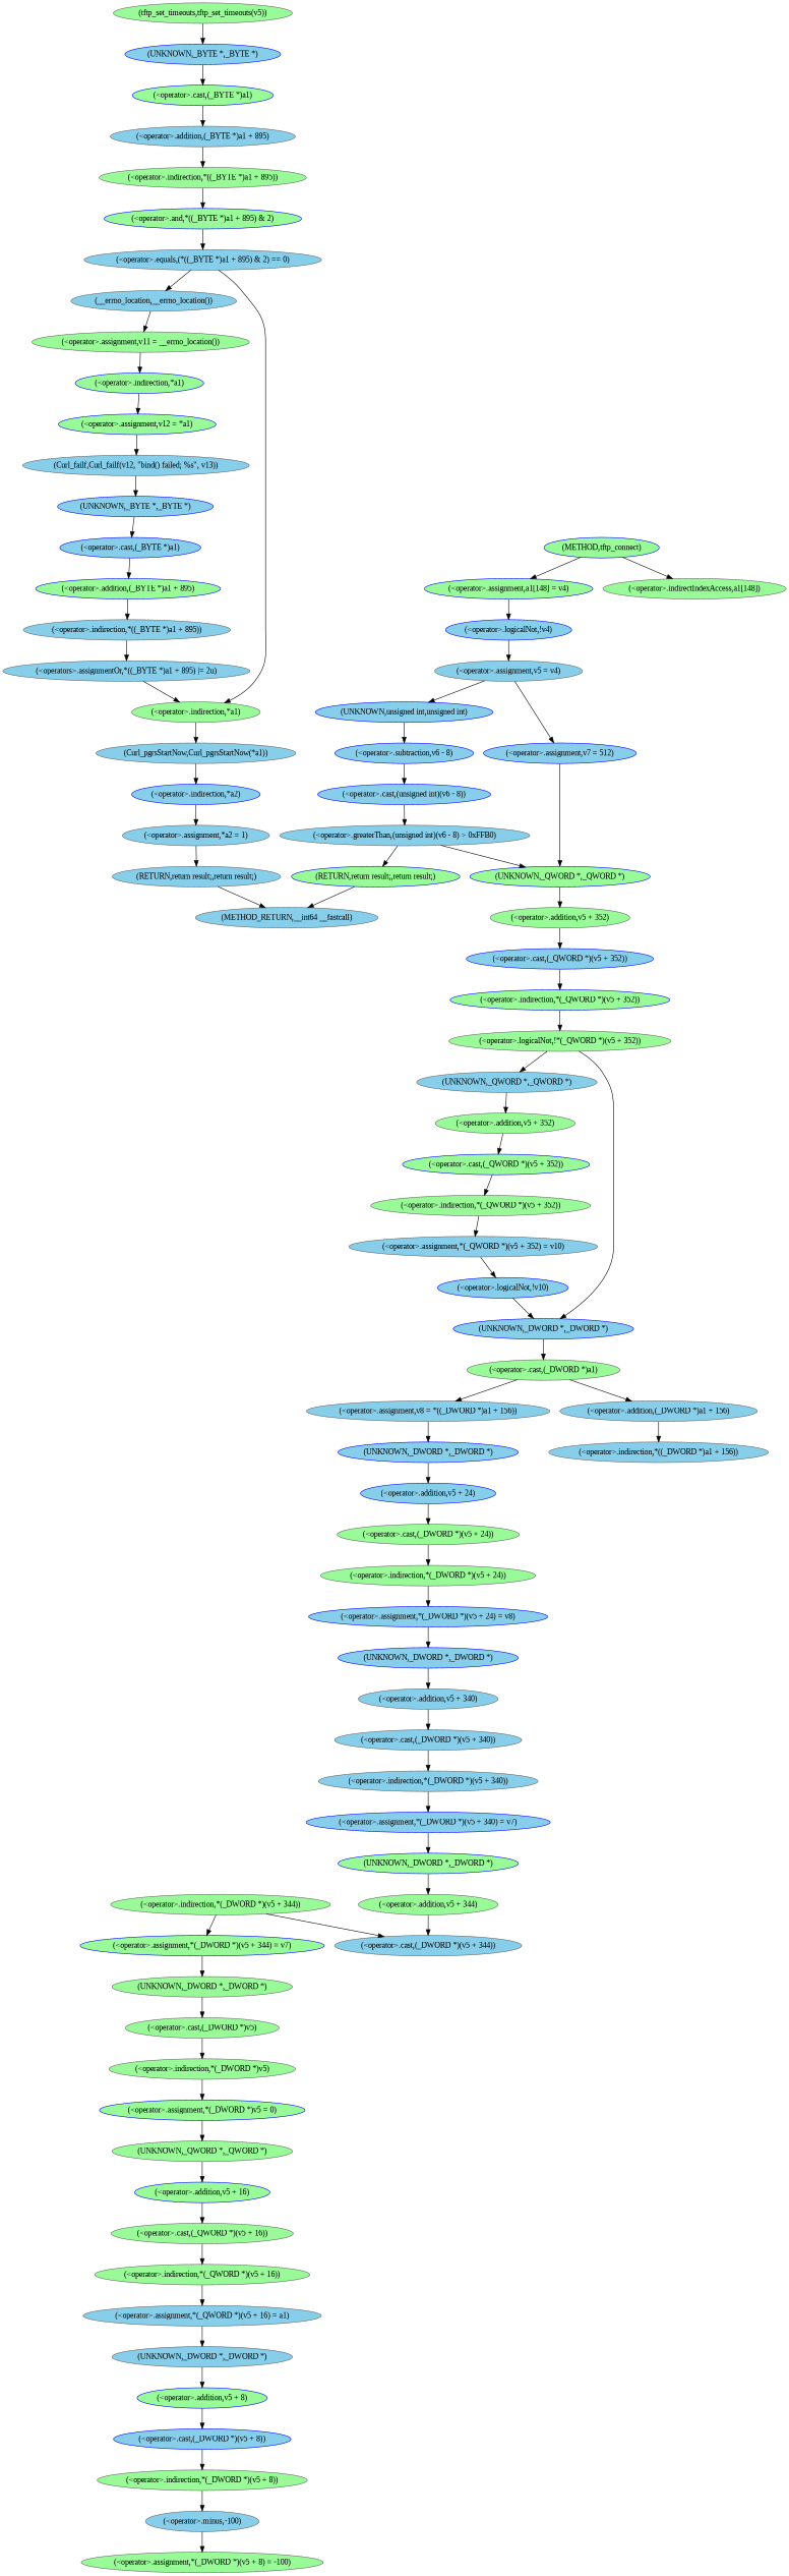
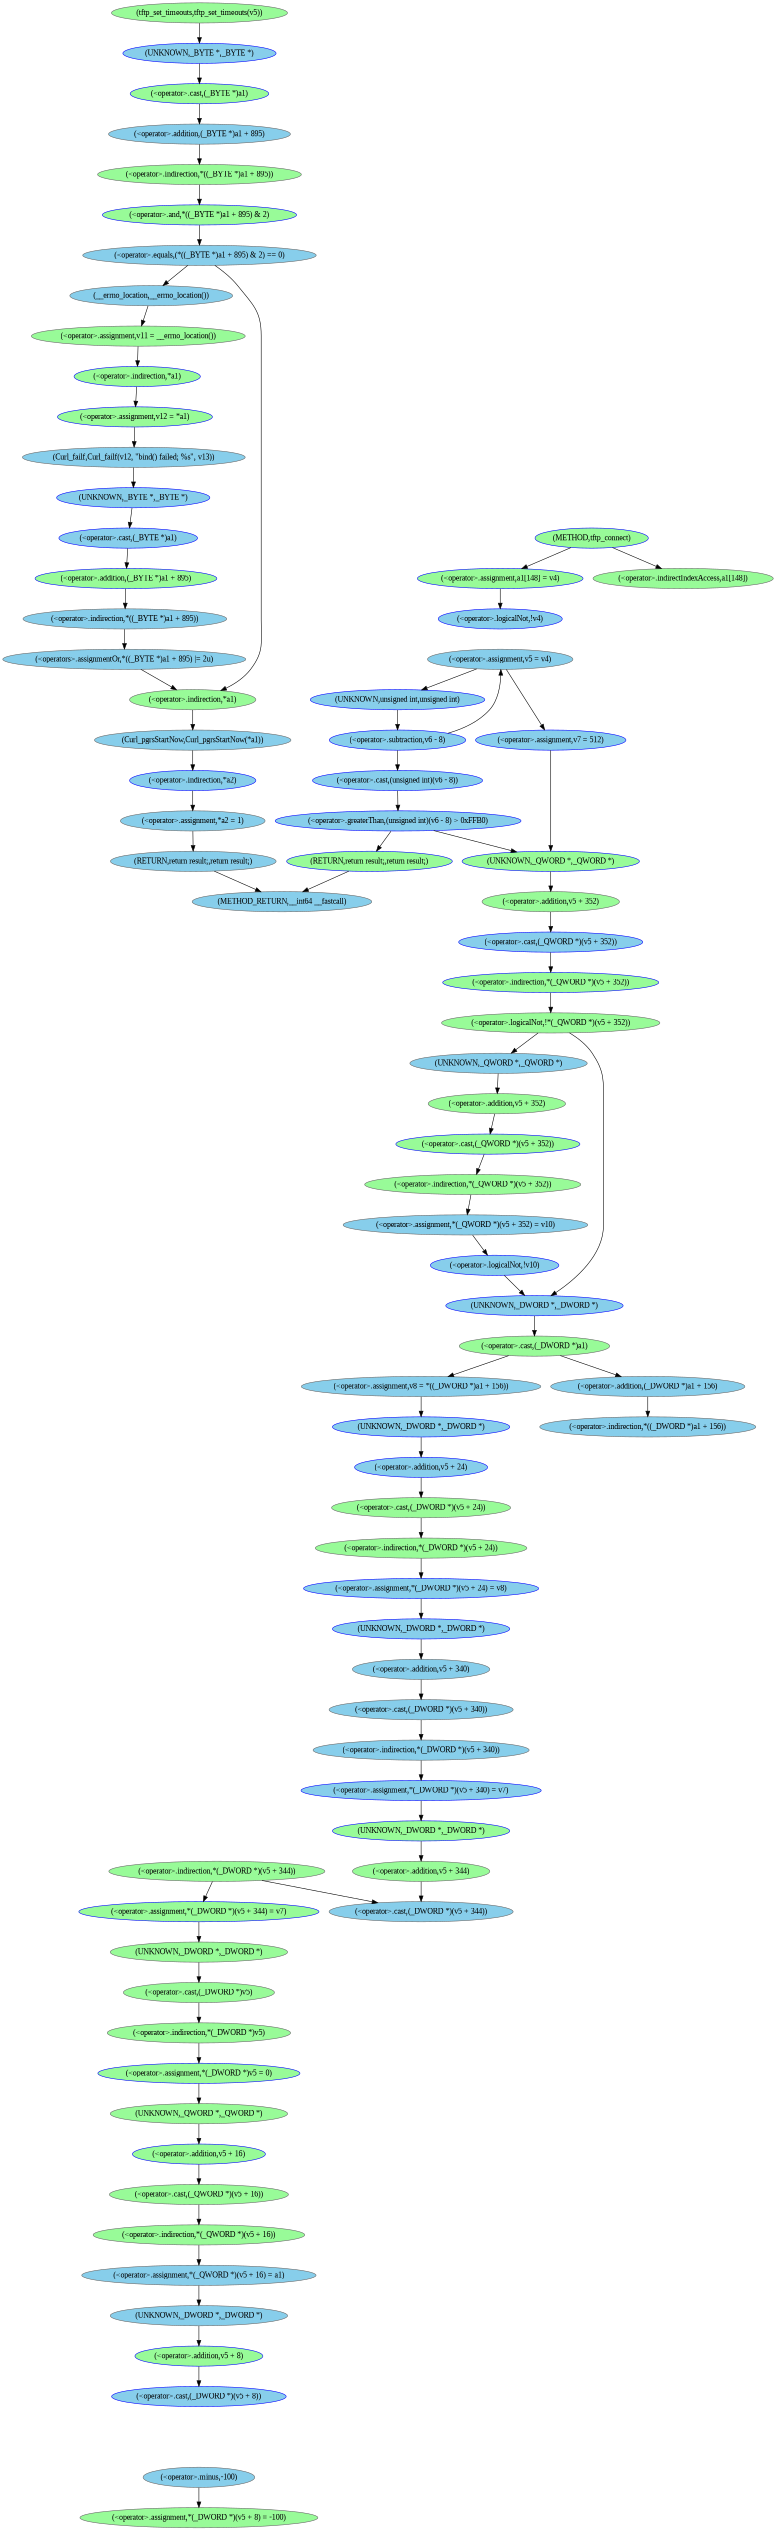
  digraph {
    fontname="Liberation Serif"
    node [color=gray40 fillcolor=skyblue fontname="Liberation Serif" style=filled]
    edge [fontname="Liberation Serif"]
    n1 [color=blue fillcolor=palegreen label="(<operator>.assignment,a1[148] = v4)"]
    n2 [color=blue label="(<operator>.logicalNot,!v4)"]
    n3 [label="(<operator>.assignment,v5 = v4)"]
    n4 [fillcolor=palegreen label="(<operator>.indirectIndexAccess,a1[148])"]
    n5 [color=blue label="(UNKNOWN,unsigned int,unsigned int)"]
    n6 [color=blue label="(<operator>.assignment,v7 = 512)"]
    n7 [color=blue label="(<operator>.subtraction,v6 - 8)"]
    n8 [color=blue fillcolor=palegreen label="(UNKNOWN,_QWORD *,_QWORD *)"]
-   n9 [label="(<operator>.greaterThan,(unsigned int)(v6 - 8) > 0xFFB0)"]
+   n9 [color=blue label="(<operator>.greaterThan,(unsigned int)(v6 - 8) > 0xFFB0)"]
    n10 [color=blue fillcolor=palegreen label="(RETURN,return result;,return result;)"]
    n11 [label="(METHOD_RETURN,__int64 __fastcall)"]
    n12 [fillcolor=palegreen label="(<operator>.addition,v5 + 352)"]
    n13 [color=blue label="(<operator>.cast,(unsigned int)(v6 - 8))"]
    n14 [fillcolor=palegreen label="(<operator>.logicalNot,!*(_QWORD *)(v5 + 352))"]
    n15 [label="(UNKNOWN,_QWORD *,_QWORD *)"]
    n16 [color=blue label="(UNKNOWN,_DWORD *,_DWORD *)"]
    n17 [fillcolor=palegreen label="(<operator>.addition,v5 + 352)"]
    n18 [fillcolor=palegreen label="(<operator>.cast,(_DWORD *)a1)"]
    n19 [color=blue fillcolor=palegreen label="(<operator>.indirection,*(_QWORD *)(v5 + 352))"]
    n20 [color=blue label="(<operator>.cast,(_QWORD *)(v5 + 352))"]
    n21 [label="(<operator>.assignment,*(_QWORD *)(v5 + 352) = v10)"]
    n22 [color=blue label="(<operator>.logicalNot,!v10)"]
    n23 [fillcolor=palegreen label="(<operator>.indirection,*(_QWORD *)(v5 + 352))"]
    n24 [color=blue fillcolor=palegreen label="(<operator>.cast,(_QWORD *)(v5 + 352))"]
    n25 [label="(<operator>.assignment,v8 = *((_DWORD *)a1 + 156))"]
    n26 [color=blue label="(UNKNOWN,_DWORD *,_DWORD *)"]
    n27 [color=blue label="(<operator>.addition,v5 + 24)"]
    n28 [label="(<operator>.indirection,*((_DWORD *)a1 + 156))"]
    n29 [label="(<operator>.addition,(_DWORD *)a1 + 156)"]
    n30 [color=blue label="(<operator>.assignment,*(_DWORD *)(v5 + 24) = v8)"]
    n31 [color=blue label="(UNKNOWN,_DWORD *,_DWORD *)"]
    n32 [label="(<operator>.addition,v5 + 340)"]
    n33 [fillcolor=palegreen label="(<operator>.indirection,*(_DWORD *)(v5 + 24))"]
    n34 [fillcolor=palegreen label="(<operator>.cast,(_DWORD *)(v5 + 24))"]
    n35 [color=blue label="(<operator>.assignment,*(_DWORD *)(v5 + 340) = v7)"]
    n36 [color=blue fillcolor=palegreen label="(UNKNOWN,_DWORD *,_DWORD *)"]
    n37 [fillcolor=palegreen label="(<operator>.addition,v5 + 344)"]
    n38 [label="(<operator>.indirection,*(_DWORD *)(v5 + 340))"]
    n39 [label="(<operator>.cast,(_DWORD *)(v5 + 340))"]
    n40 [color=blue fillcolor=palegreen label="(<operator>.assignment,*(_DWORD *)(v5 + 344) = v7)"]
    n41 [fillcolor=palegreen label="(UNKNOWN,_DWORD *,_DWORD *)"]
    n42 [fillcolor=palegreen label="(<operator>.cast,(_DWORD *)v5)"]
    n43 [fillcolor=palegreen label="(<operator>.indirection,*(_DWORD *)(v5 + 344))"]
    n44 [label="(<operator>.cast,(_DWORD *)(v5 + 344))"]
    n45 [color=blue fillcolor=palegreen label="(<operator>.assignment,*(_DWORD *)v5 = 0)"]
    n46 [fillcolor=palegreen label="(UNKNOWN,_QWORD *,_QWORD *)"]
    n47 [color=blue fillcolor=palegreen label="(<operator>.addition,v5 + 16)"]
    n48 [fillcolor=palegreen label="(<operator>.indirection,*(_DWORD *)v5)"]
    n49 [label="(<operator>.assignment,*(_QWORD *)(v5 + 16) = a1)"]
    n50 [label="(UNKNOWN,_DWORD *,_DWORD *)"]
    n51 [color=blue fillcolor=palegreen label="(<operator>.addition,v5 + 8)"]
    n52 [fillcolor=palegreen label="(<operator>.indirection,*(_QWORD *)(v5 + 16))"]
    n53 [fillcolor=palegreen label="(<operator>.cast,(_QWORD *)(v5 + 16))"]
    n54 [fillcolor=palegreen label="(<operator>.assignment,*(_DWORD *)(v5 + 8) = -100)"]
    n55 [fillcolor=palegreen label="(tftp_set_timeouts,tftp_set_timeouts(v5))"]
    n56 [color=blue label="(UNKNOWN,_BYTE *,_BYTE *)"]
-   n57 [fillcolor=palegreen label="(<operator>.indirection,*(_DWORD *)(v5 + 8))"]
    n58 [label="(<operator>.minus,-100)"]
    n59 [color=blue label="(<operator>.cast,(_DWORD *)(v5 + 8))"]
    n60 [color=blue fillcolor=palegreen label="(<operator>.cast,(_BYTE *)a1)"]
    n61 [label="(<operator>.equals,(*((_BYTE *)a1 + 895) & 2) == 0)"]
    n62 [label="(__errno_location,__errno_location())"]
    n63 [fillcolor=palegreen label="(<operator>.indirection,*a1)"]
    n64 [fillcolor=palegreen label="(<operator>.assignment,v11 = __errno_location())"]
    n65 [label="(Curl_pgrsStartNow,Curl_pgrsStartNow(*a1))"]
    n66 [color=blue fillcolor=palegreen label="(<operator>.and,*((_BYTE *)a1 + 895) & 2)"]
    n67 [fillcolor=palegreen label="(<operator>.indirection,*((_BYTE *)a1 + 895))"]
    n68 [label="(<operator>.addition,(_BYTE *)a1 + 895)"]
    n69 [color=blue fillcolor=palegreen label="(<operator>.indirection,*a1)"]
    n70 [color=blue fillcolor=palegreen label="(<operator>.assignment,v12 = *a1)"]
    n71 [label="(Curl_failf,Curl_failf(v12, \"bind() failed; %s\", v13))"]
    n72 [color=blue label="(UNKNOWN,_BYTE *,_BYTE *)"]
    n73 [color=blue label="(<operator>.cast,(_BYTE *)a1)"]
    n74 [label="(<operators>.assignmentOr,*((_BYTE *)a1 + 895) |= 2u)"]
    n75 [label="(<operator>.indirection,*((_BYTE *)a1 + 895))"]
    n76 [color=blue fillcolor=palegreen label="(<operator>.addition,(_BYTE *)a1 + 895)"]
    n77 [color=blue label="(<operator>.indirection,*a2)"]
    n78 [label="(<operator>.assignment,*a2 = 1)"]
    n79 [label="(RETURN,return result;,return result;)"]
    n80 [color=blue fillcolor=palegreen label="(METHOD,tftp_connect)"]
    n1 -> n2
-   n2 -> n3
+   n7 -> n3
    n3 -> n5
    n3 -> n6
    n5 -> n7
    n6 -> n8
    n7 -> n13
    n8 -> n12
    n9 -> n8
    n9 -> n10
    n10 -> n11
    n12 -> n20
    n13 -> n9
    n14 -> n15
    n14 -> n16
    n15 -> n17
    n16 -> n18
    n17 -> n24
    n18 -> n25
    n18 -> n29
    n19 -> n14
    n20 -> n19
    n21 -> n22
    n22 -> n16
    n23 -> n21
    n24 -> n23
    n25 -> n26
    n26 -> n27
    n27 -> n34
    n29 -> n28
    n30 -> n31
    n31 -> n32
    n32 -> n39
    n33 -> n30
    n34 -> n33
    n35 -> n36
    n36 -> n37
    n37 -> n44
    n38 -> n35
    n39 -> n38
    n40 -> n41
    n41 -> n42
    n42 -> n48
    n43 -> n40
    n43 -> n44
    n45 -> n46
    n46 -> n47
    n47 -> n53
    n48 -> n45
    n49 -> n50
    n50 -> n51
    n51 -> n59
    n52 -> n49
    n53 -> n52
    n55 -> n56
    n56 -> n60
-   n57 -> n58
    n58 -> n54
-   n59 -> n57
    n60 -> n68
    n61 -> n62
    n61 -> n63
    n62 -> n64
    n63 -> n65
    n64 -> n69
    n65 -> n77
    n66 -> n61
    n67 -> n66
    n68 -> n67
    n69 -> n70
    n70 -> n71
    n71 -> n72
    n72 -> n73
    n73 -> n76
    n74 -> n63
    n75 -> n74
    n76 -> n75
    n77 -> n78
    n78 -> n79
    n79 -> n11
    n80 -> n1
    n80 -> n4
  }
